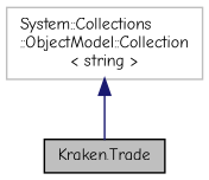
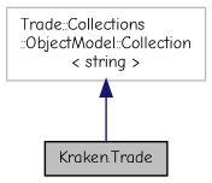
  digraph {
    fontname="Comic Neue"
    node [fontname="Comic Neue" fontsize=10 shape=record style=filled]
    n1 [color=black fillcolor=grey75 fontcolor=black height=0.2 label="Kraken.Trade" width=0.4]
-   n2 [color=grey75 fillcolor=white height=0.2 label="System::Collections\l::ObjectModel::Collection\l\< string \>" width=0.4]
+   n2 [color=grey75 fillcolor=white height=0.2 label="Trade::Collections\l::ObjectModel::Collection\l\< string \>" width=0.4]
    n2 -> n1 [color=midnightblue dir=back fontname="Comic Neue" fontsize=10 labelfontname=Helvetica labelfontsize=10 style=solid]
  }
